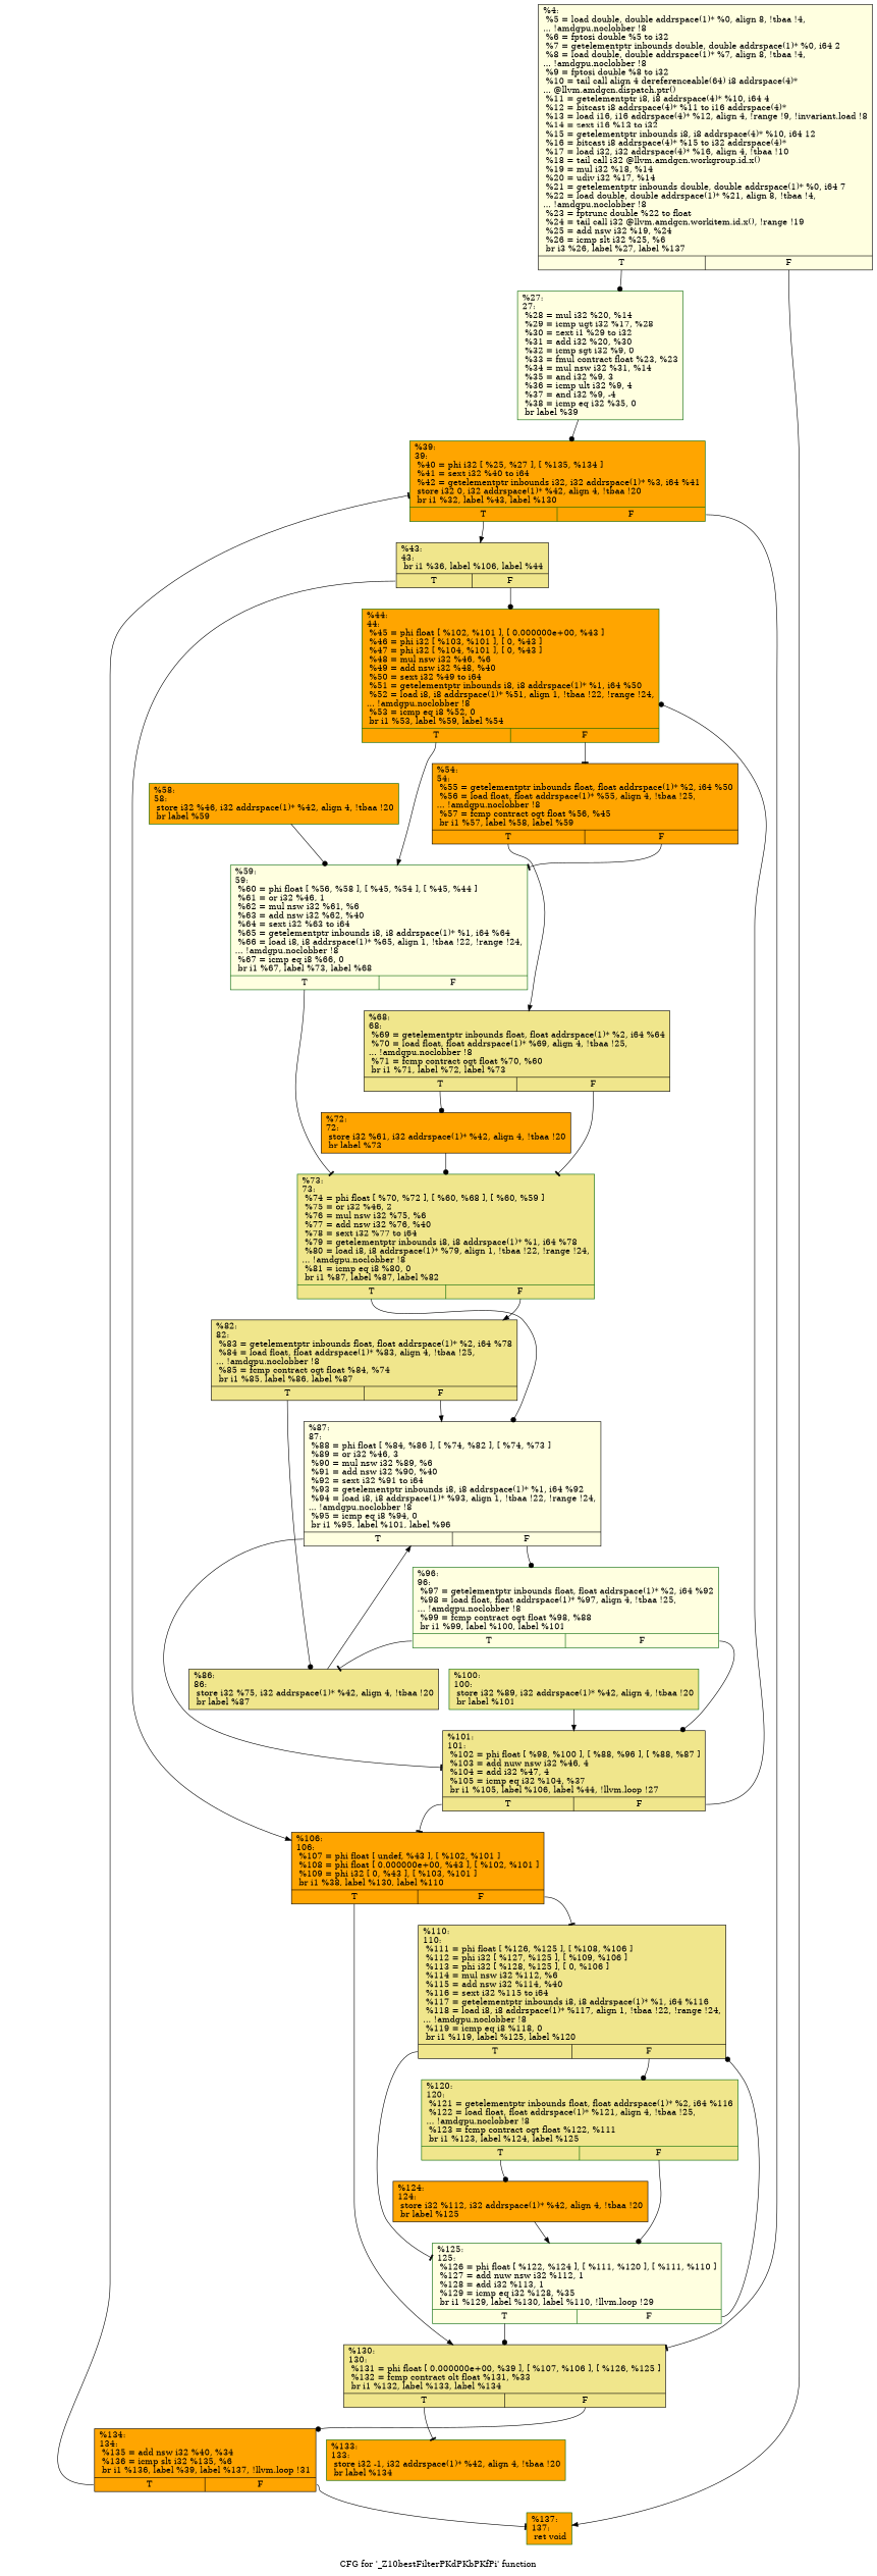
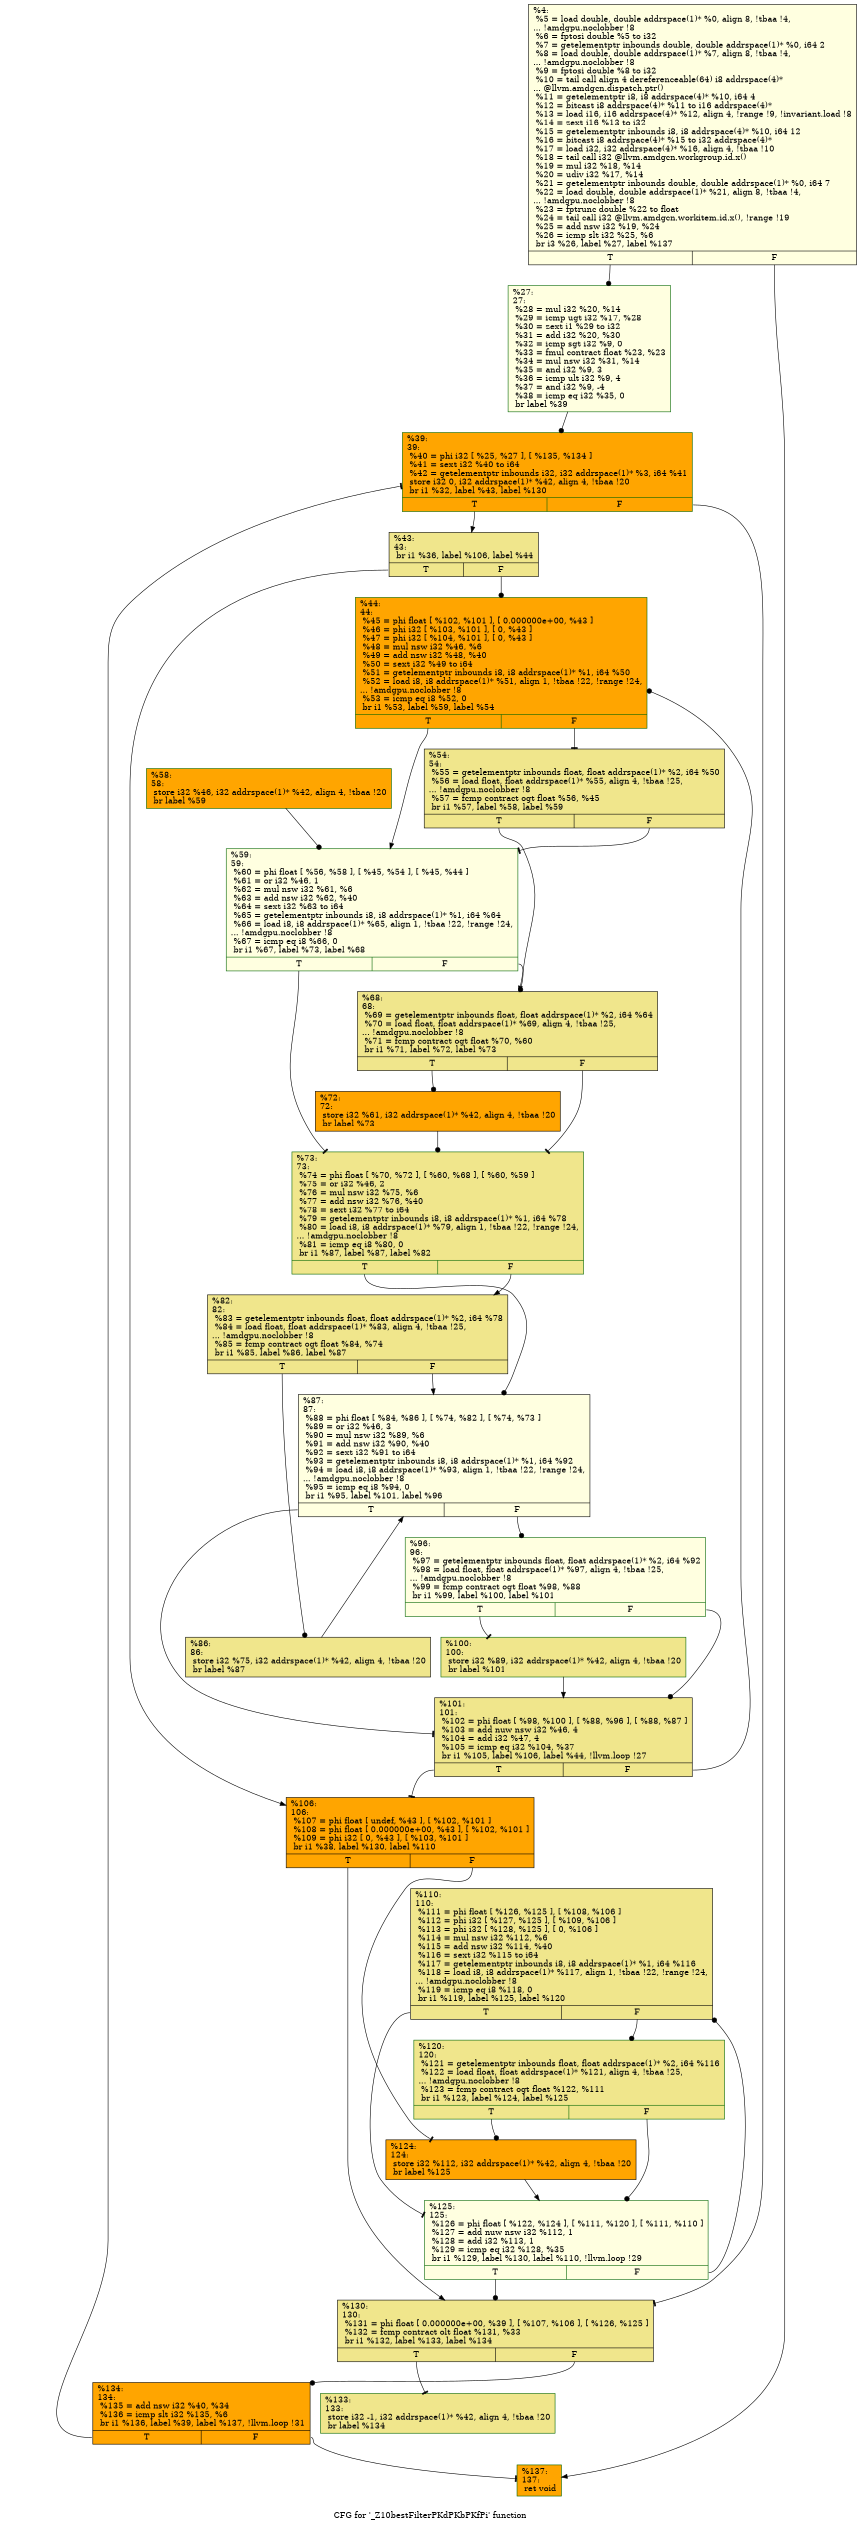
  digraph {
    label="CFG for '_Z10bestFilterPKdPKbPKfPi' function"
    node [color=black fillcolor=khaki shape=record style=filled]
    edge [arrowhead=dot tailport=s0]
    n1 [fillcolor=lightyellow label="{%4:\l  %5 = load double, double addrspace(1)* %0, align 8, !tbaa !4,\l... !amdgpu.noclobber !8\l  %6 = fptosi double %5 to i32\l  %7 = getelementptr inbounds double, double addrspace(1)* %0, i64 2\l  %8 = load double, double addrspace(1)* %7, align 8, !tbaa !4,\l... !amdgpu.noclobber !8\l  %9 = fptosi double %8 to i32\l  %10 = tail call align 4 dereferenceable(64) i8 addrspace(4)*\l... @llvm.amdgcn.dispatch.ptr()\l  %11 = getelementptr i8, i8 addrspace(4)* %10, i64 4\l  %12 = bitcast i8 addrspace(4)* %11 to i16 addrspace(4)*\l  %13 = load i16, i16 addrspace(4)* %12, align 4, !range !9, !invariant.load !8\l  %14 = zext i16 %13 to i32\l  %15 = getelementptr inbounds i8, i8 addrspace(4)* %10, i64 12\l  %16 = bitcast i8 addrspace(4)* %15 to i32 addrspace(4)*\l  %17 = load i32, i32 addrspace(4)* %16, align 4, !tbaa !10\l  %18 = tail call i32 @llvm.amdgcn.workgroup.id.x()\l  %19 = mul i32 %18, %14\l  %20 = udiv i32 %17, %14\l  %21 = getelementptr inbounds double, double addrspace(1)* %0, i64 7\l  %22 = load double, double addrspace(1)* %21, align 8, !tbaa !4,\l... !amdgpu.noclobber !8\l  %23 = fptrunc double %22 to float\l  %24 = tail call i32 @llvm.amdgcn.workitem.id.x(), !range !19\l  %25 = add nsw i32 %19, %24\l  %26 = icmp slt i32 %25, %6\l  br i3 %26, label %27, label %137\l|{<s0>T|<s1>F}}"]
    n2 [color=darkgreen fillcolor=lightyellow label="{%27:\l27:                                               \l  %28 = mul i32 %20, %14\l  %29 = icmp ugt i32 %17, %28\l  %30 = zext i1 %29 to i32\l  %31 = add i32 %20, %30\l  %32 = icmp sgt i32 %9, 0\l  %33 = fmul contract float %23, %23\l  %34 = mul nsw i32 %31, %14\l  %35 = and i32 %9, 3\l  %36 = icmp ult i32 %9, 4\l  %37 = and i32 %9, -4\l  %38 = icmp eq i32 %35, 0\l  br label %39\l}"]
    n3 [color=darkgreen fillcolor=orange label="{%137:\l137:                                              \l  ret void\l}"]
    n4 [color=darkgreen fillcolor=orange label="{%39:\l39:                                               \l  %40 = phi i32 [ %25, %27 ], [ %135, %134 ]\l  %41 = sext i32 %40 to i64\l  %42 = getelementptr inbounds i32, i32 addrspace(1)* %3, i64 %41\l  store i32 0, i32 addrspace(1)* %42, align 4, !tbaa !20\l  br i1 %32, label %43, label %130\l|{<s0>T|<s1>F}}"]
    n5 [label="{%43:\l43:                                               \l  br i1 %36, label %106, label %44\l|{<s0>T|<s1>F}}"]
    n6 [label="{%130:\l130:                                              \l  %131 = phi float [ 0.000000e+00, %39 ], [ %107, %106 ], [ %126, %125 ]\l  %132 = fcmp contract olt float %131, %33\l  br i1 %132, label %133, label %134\l|{<s0>T|<s1>F}}"]
    n7 [fillcolor=orange label="{%106:\l106:                                              \l  %107 = phi float [ undef, %43 ], [ %102, %101 ]\l  %108 = phi float [ 0.000000e+00, %43 ], [ %102, %101 ]\l  %109 = phi i32 [ 0, %43 ], [ %103, %101 ]\l  br i1 %38, label %130, label %110\l|{<s0>T|<s1>F}}"]
    n8 [color=darkgreen fillcolor=orange label="{%44:\l44:                                               \l  %45 = phi float [ %102, %101 ], [ 0.000000e+00, %43 ]\l  %46 = phi i32 [ %103, %101 ], [ 0, %43 ]\l  %47 = phi i32 [ %104, %101 ], [ 0, %43 ]\l  %48 = mul nsw i32 %46, %6\l  %49 = add nsw i32 %48, %40\l  %50 = sext i32 %49 to i64\l  %51 = getelementptr inbounds i8, i8 addrspace(1)* %1, i64 %50\l  %52 = load i8, i8 addrspace(1)* %51, align 1, !tbaa !22, !range !24,\l... !amdgpu.noclobber !8\l  %53 = icmp eq i8 %52, 0\l  br i1 %53, label %59, label %54\l|{<s0>T|<s1>F}}"]
-   n9 [color=darkgreen fillcolor=orange label="{%133:\l133:                                              \l  store i32 -1, i32 addrspace(1)* %42, align 4, !tbaa !20\l  br label %134\l}"]
+   n9 [color=darkgreen label="{%133:\l133:                                              \l  store i32 -1, i32 addrspace(1)* %42, align 4, !tbaa !20\l  br label %134\l}"]
    n10 [fillcolor=orange label="{%134:\l134:                                              \l  %135 = add nsw i32 %40, %34\l  %136 = icmp slt i32 %135, %6\l  br i1 %136, label %39, label %137, !llvm.loop !31\l|{<s0>T|<s1>F}}"]
    n11 [label="{%110:\l110:                                              \l  %111 = phi float [ %126, %125 ], [ %108, %106 ]\l  %112 = phi i32 [ %127, %125 ], [ %109, %106 ]\l  %113 = phi i32 [ %128, %125 ], [ 0, %106 ]\l  %114 = mul nsw i32 %112, %6\l  %115 = add nsw i32 %114, %40\l  %116 = sext i32 %115 to i64\l  %117 = getelementptr inbounds i8, i8 addrspace(1)* %1, i64 %116\l  %118 = load i8, i8 addrspace(1)* %117, align 1, !tbaa !22, !range !24,\l... !amdgpu.noclobber !8\l  %119 = icmp eq i8 %118, 0\l  br i1 %119, label %125, label %120\l|{<s0>T|<s1>F}}"]
    n12 [color=darkgreen fillcolor=lightyellow label="{%59:\l59:                                               \l  %60 = phi float [ %56, %58 ], [ %45, %54 ], [ %45, %44 ]\l  %61 = or i32 %46, 1\l  %62 = mul nsw i32 %61, %6\l  %63 = add nsw i32 %62, %40\l  %64 = sext i32 %63 to i64\l  %65 = getelementptr inbounds i8, i8 addrspace(1)* %1, i64 %64\l  %66 = load i8, i8 addrspace(1)* %65, align 1, !tbaa !22, !range !24,\l... !amdgpu.noclobber !8\l  %67 = icmp eq i8 %66, 0\l  br i1 %67, label %73, label %68\l|{<s0>T|<s1>F}}"]
-   n13 [fillcolor=orange label="{%54:\l54:                                               \l  %55 = getelementptr inbounds float, float addrspace(1)* %2, i64 %50\l  %56 = load float, float addrspace(1)* %55, align 4, !tbaa !25,\l... !amdgpu.noclobber !8\l  %57 = fcmp contract ogt float %56, %45\l  br i1 %57, label %58, label %59\l|{<s0>T|<s1>F}}"]
+   n13 [label="{%54:\l54:                                               \l  %55 = getelementptr inbounds float, float addrspace(1)* %2, i64 %50\l  %56 = load float, float addrspace(1)* %55, align 4, !tbaa !25,\l... !amdgpu.noclobber !8\l  %57 = fcmp contract ogt float %56, %45\l  br i1 %57, label %58, label %59\l|{<s0>T|<s1>F}}"]
    n14 [color=darkgreen fillcolor=lightyellow label="{%125:\l125:                                              \l  %126 = phi float [ %122, %124 ], [ %111, %120 ], [ %111, %110 ]\l  %127 = add nuw nsw i32 %112, 1\l  %128 = add i32 %113, 1\l  %129 = icmp eq i32 %128, %35\l  br i1 %129, label %130, label %110, !llvm.loop !29\l|{<s0>T|<s1>F}}"]
    n15 [color=darkgreen label="{%120:\l120:                                              \l  %121 = getelementptr inbounds float, float addrspace(1)* %2, i64 %116\l  %122 = load float, float addrspace(1)* %121, align 4, !tbaa !25,\l... !amdgpu.noclobber !8\l  %123 = fcmp contract ogt float %122, %111\l  br i1 %123, label %124, label %125\l|{<s0>T|<s1>F}}"]
    n16 [color=darkgreen label="{%73:\l73:                                               \l  %74 = phi float [ %70, %72 ], [ %60, %68 ], [ %60, %59 ]\l  %75 = or i32 %46, 2\l  %76 = mul nsw i32 %75, %6\l  %77 = add nsw i32 %76, %40\l  %78 = sext i32 %77 to i64\l  %79 = getelementptr inbounds i8, i8 addrspace(1)* %1, i64 %78\l  %80 = load i8, i8 addrspace(1)* %79, align 1, !tbaa !22, !range !24,\l... !amdgpu.noclobber !8\l  %81 = icmp eq i8 %80, 0\l  br i1 %87, label %87, label %82\l|{<s0>T|<s1>F}}"]
    n17 [label="{%68:\l68:                                               \l  %69 = getelementptr inbounds float, float addrspace(1)* %2, i64 %64\l  %70 = load float, float addrspace(1)* %69, align 4, !tbaa !25,\l... !amdgpu.noclobber !8\l  %71 = fcmp contract ogt float %70, %60\l  br i1 %71, label %72, label %73\l|{<s0>T|<s1>F}}"]
    n18 [fillcolor=lightyellow label="{%87:\l87:                                               \l  %88 = phi float [ %84, %86 ], [ %74, %82 ], [ %74, %73 ]\l  %89 = or i32 %46, 3\l  %90 = mul nsw i32 %89, %6\l  %91 = add nsw i32 %90, %40\l  %92 = sext i32 %91 to i64\l  %93 = getelementptr inbounds i8, i8 addrspace(1)* %1, i64 %92\l  %94 = load i8, i8 addrspace(1)* %93, align 1, !tbaa !22, !range !24,\l... !amdgpu.noclobber !8\l  %95 = icmp eq i8 %94, 0\l  br i1 %95, label %101, label %96\l|{<s0>T|<s1>F}}"]
    n19 [label="{%82:\l82:                                               \l  %83 = getelementptr inbounds float, float addrspace(1)* %2, i64 %78\l  %84 = load float, float addrspace(1)* %83, align 4, !tbaa !25,\l... !amdgpu.noclobber !8\l  %85 = fcmp contract ogt float %84, %74\l  br i1 %85, label %86, label %87\l|{<s0>T|<s1>F}}"]
    n20 [fillcolor=orange label="{%72:\l72:                                               \l  store i32 %61, i32 addrspace(1)* %42, align 4, !tbaa !20\l  br label %73\l}"]
    n21 [color=darkgreen fillcolor=orange label="{%58:\l58:                                               \l  store i32 %46, i32 addrspace(1)* %42, align 4, !tbaa !20\l  br label %59\l}"]
    n22 [label="{%101:\l101:                                              \l  %102 = phi float [ %98, %100 ], [ %88, %96 ], [ %88, %87 ]\l  %103 = add nuw nsw i32 %46, 4\l  %104 = add i32 %47, 4\l  %105 = icmp eq i32 %104, %37\l  br i1 %105, label %106, label %44, !llvm.loop !27\l|{<s0>T|<s1>F}}"]
    n23 [color=darkgreen fillcolor=lightyellow label="{%96:\l96:                                               \l  %97 = getelementptr inbounds float, float addrspace(1)* %2, i64 %92\l  %98 = load float, float addrspace(1)* %97, align 4, !tbaa !25,\l... !amdgpu.noclobber !8\l  %99 = fcmp contract ogt float %98, %88\l  br i1 %99, label %100, label %101\l|{<s0>T|<s1>F}}"]
    n24 [label="{%86:\l86:                                               \l  store i32 %75, i32 addrspace(1)* %42, align 4, !tbaa !20\l  br label %87\l}"]
    n25 [color=darkgreen label="{%100:\l100:                                              \l  store i32 %89, i32 addrspace(1)* %42, align 4, !tbaa !20\l  br label %101\l}"]
    n26 [fillcolor=orange label="{%124:\l124:                                              \l  store i32 %112, i32 addrspace(1)* %42, align 4, !tbaa !20\l  br label %125\l}"]
    n1 -> n2
    n1 -> n3 [arrowhead=normal tailport=s1]
    n2 -> n4
    n4 -> n5 [arrowhead=normal]
    n4 -> n6 [arrowhead=tee tailport=s1]
    n5 -> n7 [arrowhead=normal]
    n5 -> n8 [tailport=s1]
    n6 -> n9 [arrowhead=tee]
    n6 -> n10 [tailport=s1]
    n7 -> n6 [arrowhead=normal]
-   n7 -> n11 [arrowhead=tee tailport=s1]
+   n7 -> n26 [arrowhead=tee tailport=s1]
    n8 -> n12 [arrowhead=normal]
    n8 -> n13 [arrowhead=tee tailport=s1]
    n10 -> n3 [arrowhead=tee tailport=s1]
    n10 -> n4 [arrowhead=tee]
    n11 -> n14 [arrowhead=tee]
    n11 -> n15 [tailport=s1]
    n12 -> n16 [arrowhead=tee]
+   n12 -> n17 [tailport=s1]
    n13 -> n12 [arrowhead=tee tailport=s1]
    n13 -> n17 [arrowhead=normal]
    n14 -> n6
    n14 -> n11 [tailport=s1]
    n15 -> n14 [tailport=s1]
    n15 -> n26
    n16 -> n18
    n16 -> n19 [arrowhead=normal tailport=s1]
    n17 -> n16 [arrowhead=tee tailport=s1]
    n17 -> n20
    n18 -> n22 [arrowhead=tee]
    n18 -> n23 [tailport=s1]
    n19 -> n18 [arrowhead=normal tailport=s1]
    n19 -> n24
    n20 -> n16
    n21 -> n12
    n22 -> n7 [arrowhead=tee]
    n22 -> n8 [tailport=s1]
    n23 -> n22 [tailport=s1]
-   n23 -> n24 [arrowhead=tee]
+   n23 -> n25 [arrowhead=tee]
    n24 -> n18 [arrowhead=normal]
    n25 -> n22 [arrowhead=normal]
    n26 -> n14 [arrowhead=normal]
  }
